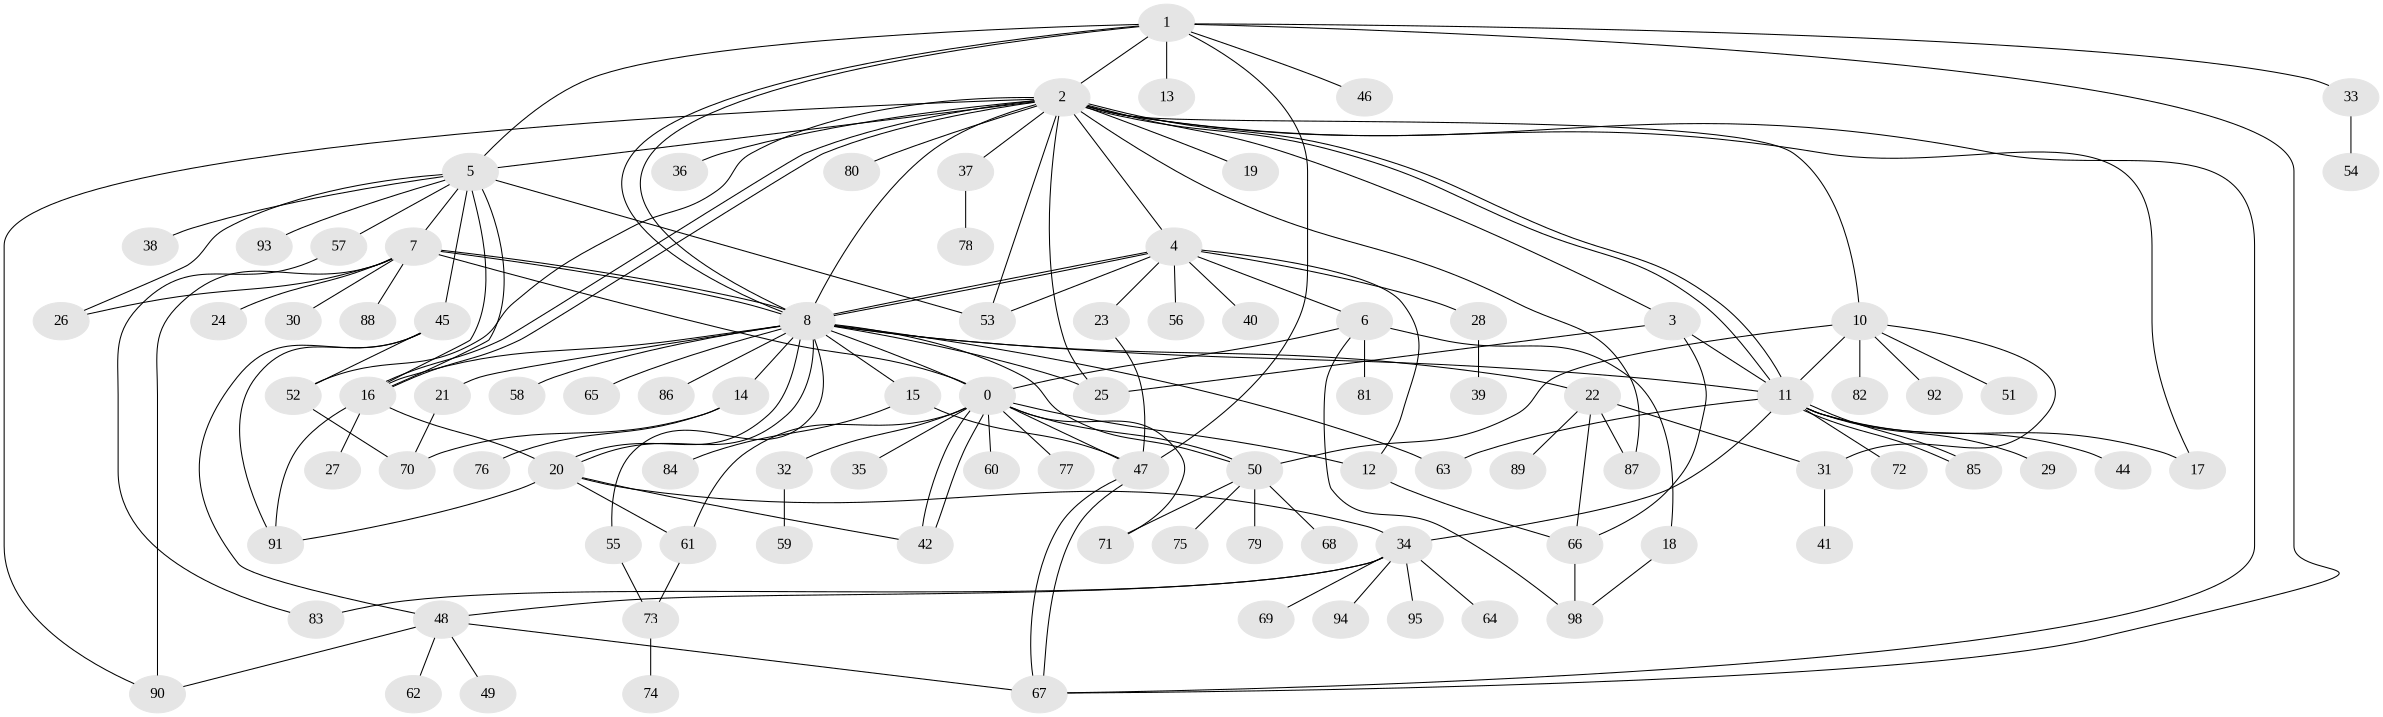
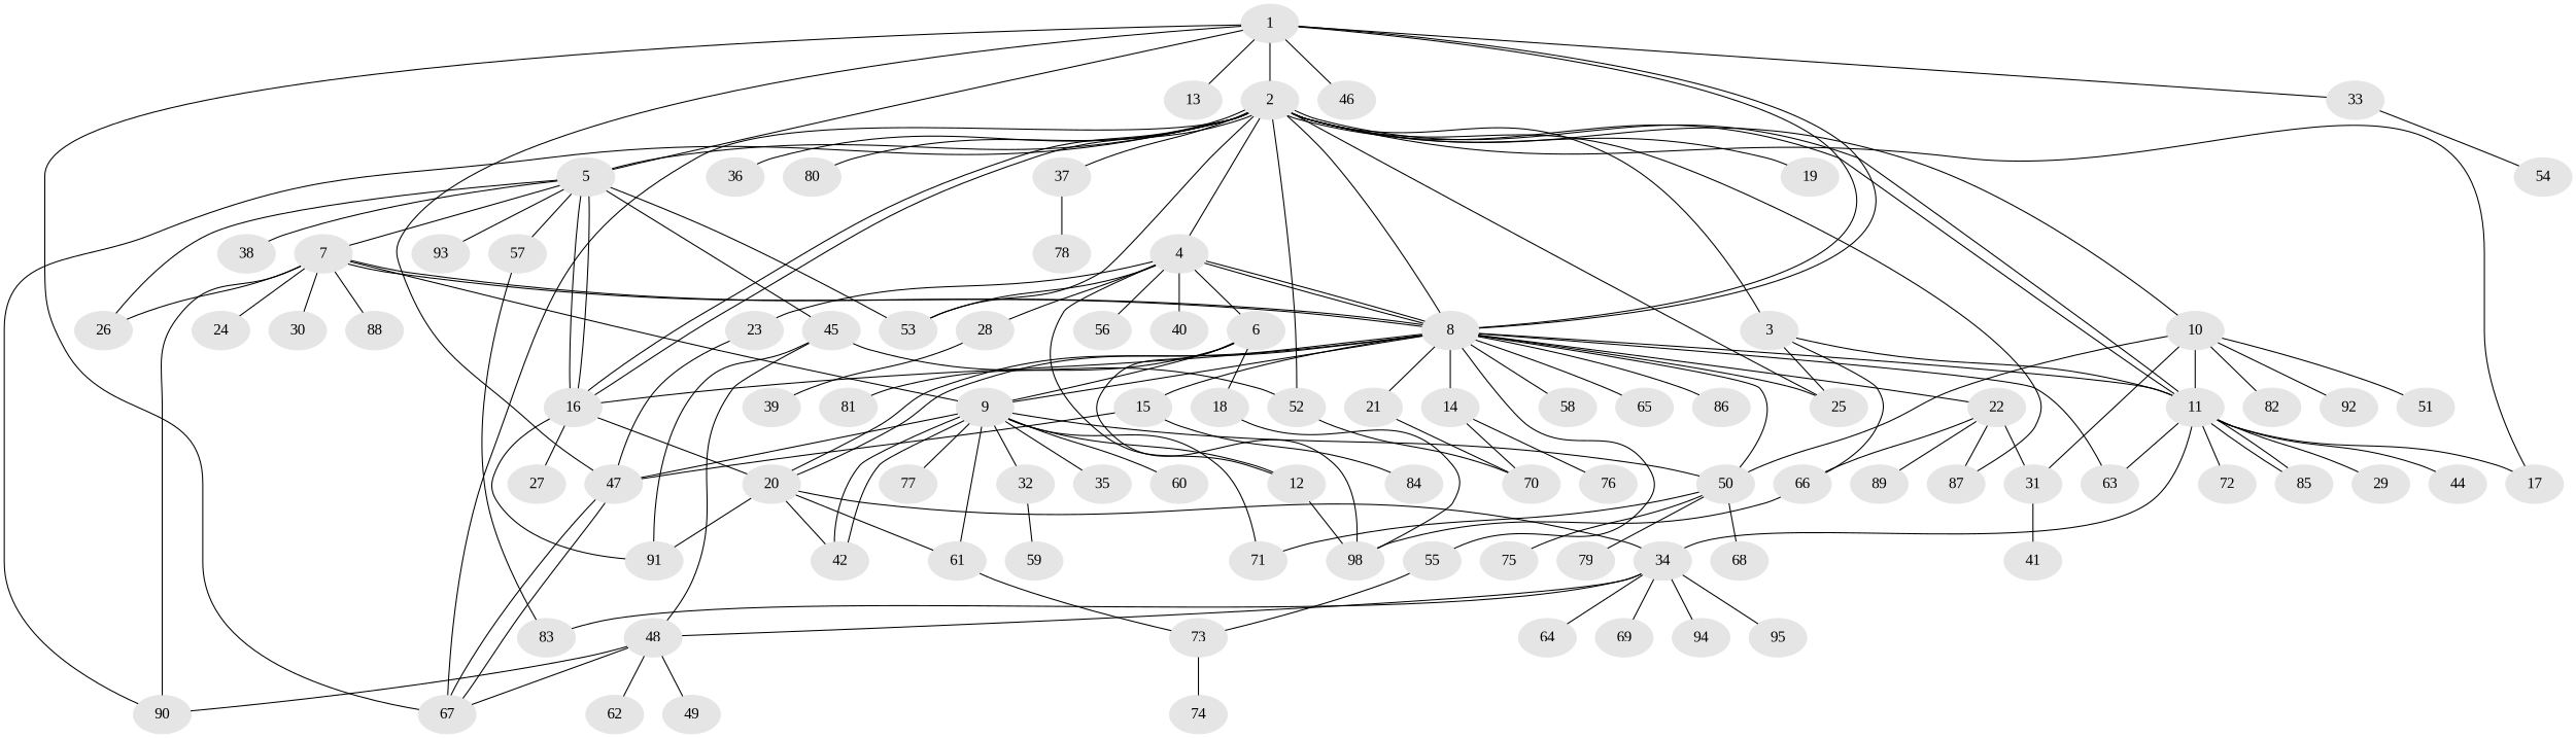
  graph {
    fontname="Liberation Serif"
    node [color=gray90 fontname="Liberation Serif" style=filled]
    edge [fontname="Liberation Serif"]
    1
    2
    5
    8
    13
    33
    46
    47
    67
    3
    4
    10
    11
    16
    17
    19
    25
    36
    37
    52
    53
    80
    87
    90
    7
    26
    38
    45
    57
    93
    22
-   9 [label=0]
+   9
    14
    15
    20
    21
    50
    55
    58
    63
    65
    86
    54
    66
    6
    12
    23
    28
    40
    56
    31
    51
    82
    92
    29
    34
    44
    72
    85
    27
    91
    89
    78
    70
    n65 [label=98]
    18
    81
    39
    24
    30
    88
    48
    83
    32
    35
    42
    60
    61
    71
    77
    76
    84
    68
    75
    79
    73
    59
    41
    64
    69
    94
    95
    49
    62
    74
    1 -- 2
    1 -- 5
    1 -- 8
    1 -- 8
    1 -- 13
    1 -- 33
    1 -- 46
    1 -- 47
    1 -- 67
    2 -- 5
    2 -- 8
    2 -- 67
    2 -- 3
    2 -- 4
    2 -- 10
    2 -- 11
    2 -- 11
    2 -- 16
    2 -- 16
    2 -- 17
    2 -- 19
    2 -- 25
    2 -- 36
    2 -- 37
    2 -- 52
    2 -- 53
    2 -- 80
    2 -- 87
    2 -- 90
    5 -- 16
    5 -- 16
    5 -- 53
    5 -- 7
    5 -- 26
    5 -- 38
    5 -- 45
    5 -- 57
    5 -- 93
    8 -- 11
    8 -- 16
    8 -- 25
    8 -- 22
    8 -- 9
    8 -- 14
    8 -- 15
    8 -- 20
    8 -- 20
    8 -- 21
    8 -- 50
    8 -- 55
    8 -- 58
    8 -- 63
    8 -- 65
    8 -- 86
    33 -- 54
    47 -- 67
    47 -- 67
    3 -- 11
    3 -- 25
    3 -- 66
    4 -- 8
    4 -- 8
    4 -- 53
    4 -- 6
    4 -- 12
    4 -- 23
    4 -- 28
    4 -- 40
    4 -- 56
    10 -- 11
    10 -- 50
    10 -- 31
    10 -- 51
    10 -- 82
    10 -- 92
    11 -- 17
    11 -- 63
    11 -- 29
    11 -- 34
    11 -- 44
    11 -- 72
    11 -- 85
    11 -- 85
    16 -- 20
    16 -- 27
    16 -- 91
    37 -- 78
    52 -- 70
    7 -- 8
    7 -- 8
    7 -- 90
    7 -- 26
    7 -- 9
    7 -- 24
    7 -- 30
    7 -- 88
    45 -- 52
    45 -- 91
    45 -- 48
    57 -- 83
    22 -- 87
    22 -- 66
    22 -- 31
    22 -- 89
    9 -- 47
    9 -- 50
    9 -- 12
    9 -- 32
    9 -- 35
    9 -- 42
    9 -- 42
    9 -- 60
    9 -- 61
    9 -- 71
    9 -- 77
    14 -- 70
    14 -- 76
    15 -- 47
    15 -- 84
    20 -- 34
    20 -- 91
    20 -- 42
    20 -- 61
    21 -- 70
    50 -- 71
    50 -- 68
    50 -- 75
    50 -- 79
    55 -- 73
    66 -- n65
    6 -- 9
    6 -- n65
    6 -- 18
    6 -- 81
-   12 -- 66
+   12 -- n65
    23 -- 47
    28 -- 39
    31 -- 41
    34 -- 48
    34 -- 83
    34 -- 64
    34 -- 69
    34 -- 94
    34 -- 95
    18 -- n65
    48 -- 67
    48 -- 90
    48 -- 49
    48 -- 62
    32 -- 59
    61 -- 73
    73 -- 74
  }
